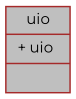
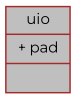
  digraph {
    fontname=Montserrat
-   n1 [color=brown fillcolor=grey75 fontcolor=black fontname=Montserrat fontsize=10 height=0.2 label="{uio\n|+ uio\l|}" shape=record style=filled width=0.4]
+   n1 [color=brown fillcolor=grey75 fontcolor=black fontname=Montserrat fontsize=10 height=0.2 label="{uio\n|+ pad\l|}" shape=record style=filled width=0.4]
  }
